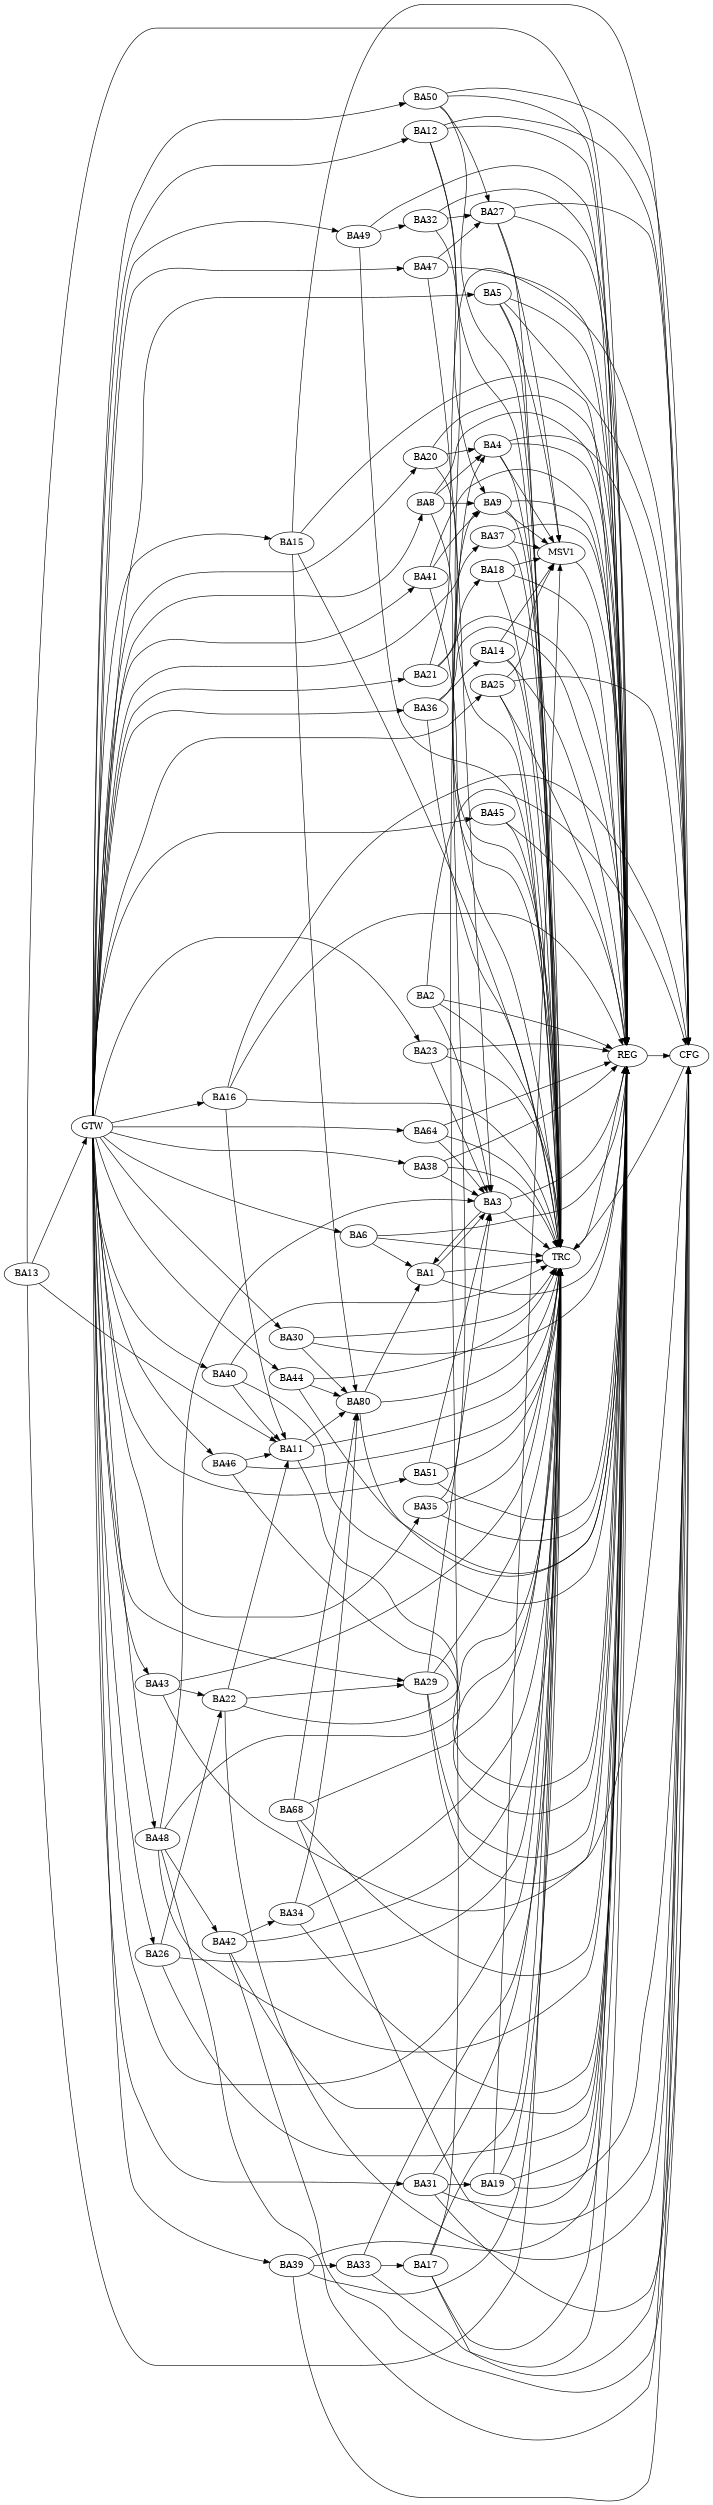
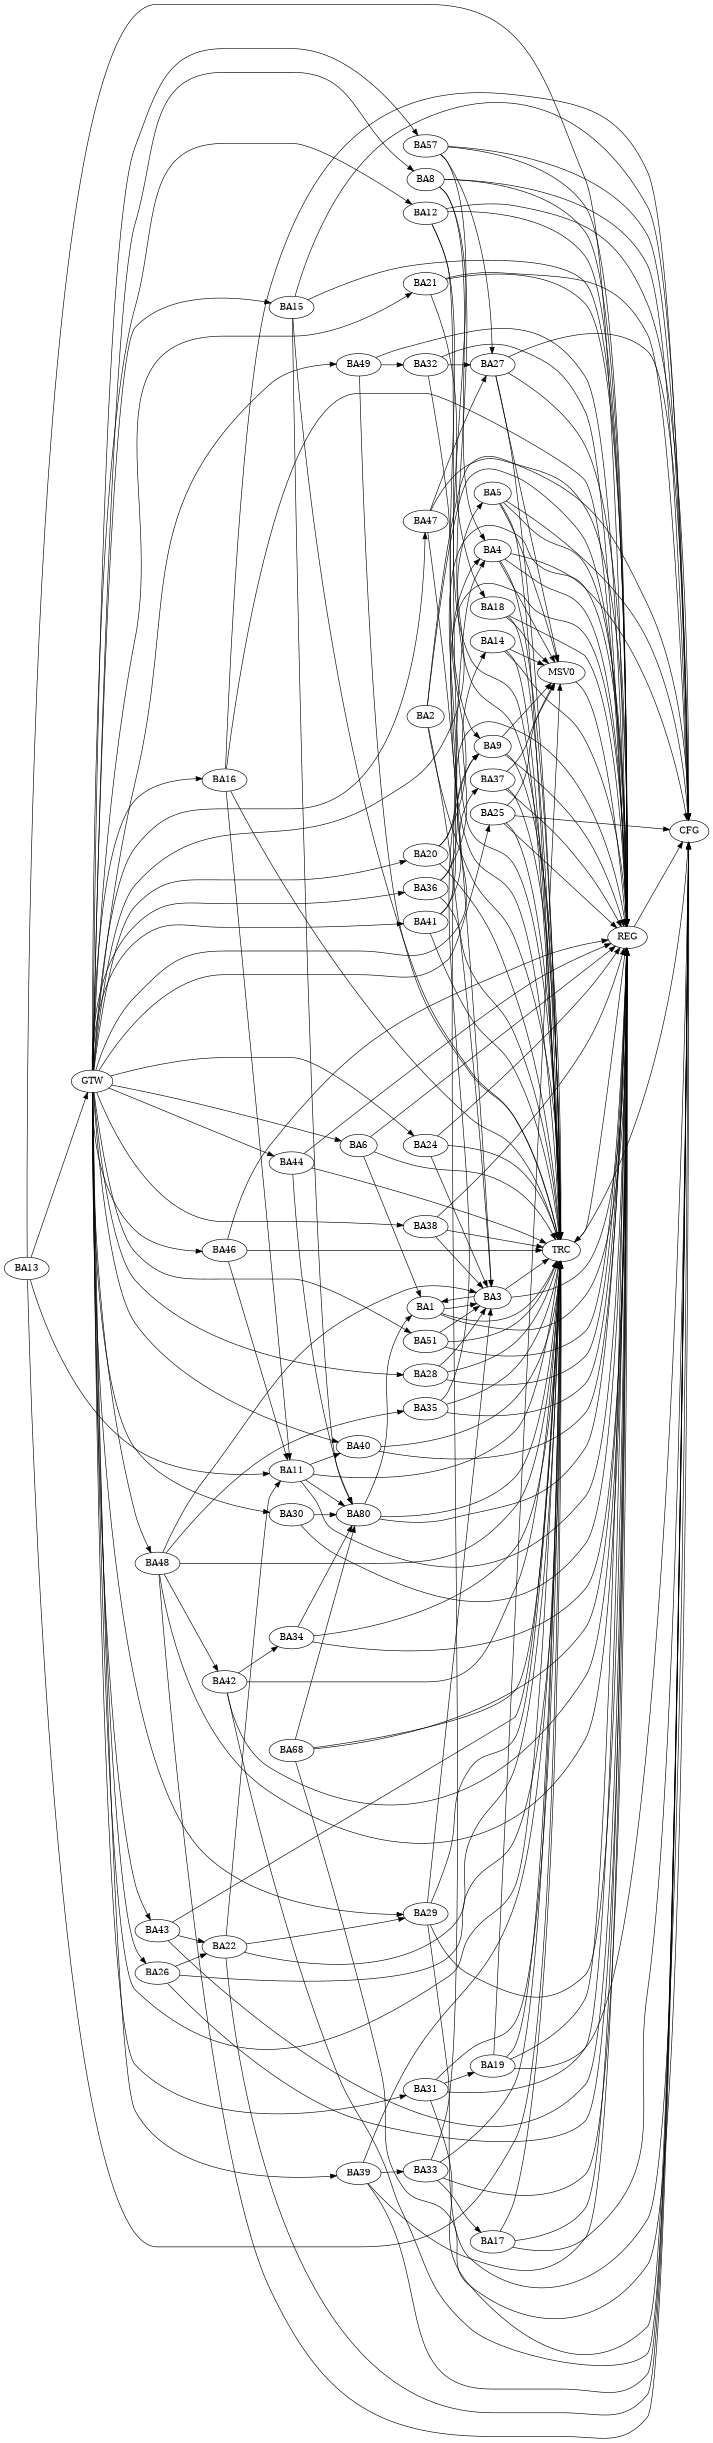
  strict digraph {
    rankdir=LR
    n1 [label=BA1]
    n2 [label=BA3]
    n3 [label=REG]
    n4 [label=TRC]
    n5 [label=CFG]
    n6 [label=BA2]
    n7 [label=BA4]
-   n8 [label=MSV1]
+   n8 [label=MSV0]
    n9 [label=BA5]
    n10 [label=BA6]
    n11 [label=BA8]
    n12 [label=BA9]
    n13 [label=BA80]
    n14 [label=BA11]
    n15 [label=BA12]
    n16 [label=BA13]
    n17 [label=GTW]
    n18 [label=BA14]
    n19 [label=BA15]
    n20 [label=BA16]
    n21 [label=BA17]
    n22 [label=BA18]
    n23 [label=BA19]
    n24 [label=BA20]
    n25 [label=BA21]
    n26 [label=BA22]
    n27 [label=BA29]
-   n28 [label=BA23]
-   n29 [label=BA64]
+   n28 [label=BA28]
+   n29 [label=BA24]
    n30 [label=BA25]
    n31 [label=BA26]
    n32 [label=BA27]
    n33 [label=BA68]
    n34 [label=BA30]
    n35 [label=BA31]
    n36 [label=BA32]
    n37 [label=BA33]
    n38 [label=BA34]
    n39 [label=BA35]
    n40 [label=BA36]
    n41 [label=BA37]
    n42 [label=BA38]
    n43 [label=BA39]
    n44 [label=BA40]
    n45 [label=BA41]
    n46 [label=BA42]
    n47 [label=BA43]
    n48 [label=BA44]
-   n49 [label=BA45]
    n50 [label=BA46]
    n51 [label=BA47]
    n52 [label=BA48]
    n53 [label=BA49]
-   n54 [label=BA50]
+   n54 [label=BA57]
    n55 [label=BA51]
    n1 -> n2
    n1 -> n3
    n1 -> n4
    n2 -> n1
    n2 -> n3
    n2 -> n4
    n3 -> n5
    n4 -> n3
    n5 -> n4
    n6 -> n2
    n6 -> n3
    n6 -> n4
    n6 -> n5
    n7 -> n3
    n7 -> n4
    n7 -> n5
    n7 -> n8
    n8 -> n3
    n9 -> n3
    n9 -> n4
    n9 -> n5
    n9 -> n8
    n10 -> n1
    n10 -> n3
    n10 -> n4
    n11 -> n3
    n11 -> n4
-   n11 -> n12
+   n11 -> n5
    n11 -> n7
    n12 -> n3
    n12 -> n4
    n12 -> n8
    n13 -> n1
    n13 -> n3
    n13 -> n4
    n14 -> n3
    n14 -> n4
    n14 -> n13
    n15 -> n3
    n15 -> n4
    n15 -> n5
    n15 -> n12
    n16 -> n3
    n16 -> n4
    n16 -> n14
    n16 -> n17
    n17 -> n4
    n17 -> n9
    n17 -> n10
    n17 -> n11
    n17 -> n15
    n17 -> n19
    n17 -> n20
    n17 -> n24
    n17 -> n25
    n17 -> n27
    n17 -> n28
    n17 -> n29
    n17 -> n30
    n17 -> n31
    n17 -> n34
    n17 -> n35
-   n17 -> n39
+   n52 -> n39
    n17 -> n40
    n17 -> n41
    n17 -> n42
    n17 -> n43
    n17 -> n44
    n17 -> n45
    n17 -> n47
    n17 -> n48
-   n17 -> n49
    n17 -> n50
    n17 -> n51
    n17 -> n52
    n17 -> n53
    n17 -> n54
    n17 -> n55
    n18 -> n3
    n18 -> n4
    n18 -> n8
    n19 -> n3
    n19 -> n4
    n19 -> n5
    n19 -> n13
    n20 -> n3
    n20 -> n4
    n20 -> n5
    n20 -> n14
    n21 -> n3
    n21 -> n4
    n21 -> n5
-   n21 -> n7
+   n37 -> n7
    n22 -> n3
    n22 -> n4
    n22 -> n8
    n23 -> n3
    n23 -> n4
    n23 -> n5
    n23 -> n8
    n24 -> n3
    n24 -> n4
    n24 -> n7
    n25 -> n3
    n25 -> n5
    n25 -> n22
    n26 -> n4
    n26 -> n5
    n26 -> n14
    n26 -> n27
    n27 -> n2
    n27 -> n3
    n27 -> n4
    n27 -> n5
    n28 -> n2
    n28 -> n3
    n28 -> n4
    n29 -> n2
    n29 -> n3
    n29 -> n4
    n30 -> n3
    n30 -> n4
    n30 -> n5
    n30 -> n8
    n31 -> n3
    n31 -> n4
    n31 -> n26
    n32 -> n3
    n32 -> n4
    n32 -> n5
    n32 -> n8
    n33 -> n3
    n33 -> n4
    n33 -> n5
    n33 -> n13
    n34 -> n3
-   n34 -> n4
    n34 -> n13
    n35 -> n3
    n35 -> n4
    n35 -> n5
    n35 -> n23
    n36 -> n3
    n36 -> n4
    n36 -> n32
    n37 -> n3
    n37 -> n4
    n37 -> n21
    n38 -> n3
    n38 -> n4
    n38 -> n13
    n39 -> n3
    n39 -> n4
    n39 -> n12
    n40 -> n3
    n40 -> n4
    n40 -> n18
    n41 -> n3
    n41 -> n4
    n41 -> n8
    n42 -> n2
    n42 -> n3
    n42 -> n4
    n43 -> n3
    n43 -> n4
    n43 -> n5
    n43 -> n37
    n44 -> n3
    n44 -> n4
-   n44 -> n14
+   n14 -> n44
    n45 -> n3
    n45 -> n4
    n45 -> n12
    n46 -> n3
    n46 -> n4
    n46 -> n5
    n46 -> n38
    n47 -> n3
    n47 -> n4
    n47 -> n26
    n48 -> n3
    n48 -> n4
    n48 -> n13
-   n49 -> n3
-   n49 -> n4
    n50 -> n3
    n50 -> n4
    n50 -> n14
    n51 -> n2
    n51 -> n3
    n51 -> n32
    n52 -> n2
    n52 -> n3
    n52 -> n4
    n52 -> n5
    n52 -> n46
    n53 -> n3
    n53 -> n4
    n53 -> n36
    n54 -> n3
    n54 -> n4
    n54 -> n5
    n54 -> n32
    n55 -> n2
    n55 -> n3
    n55 -> n4
  }
